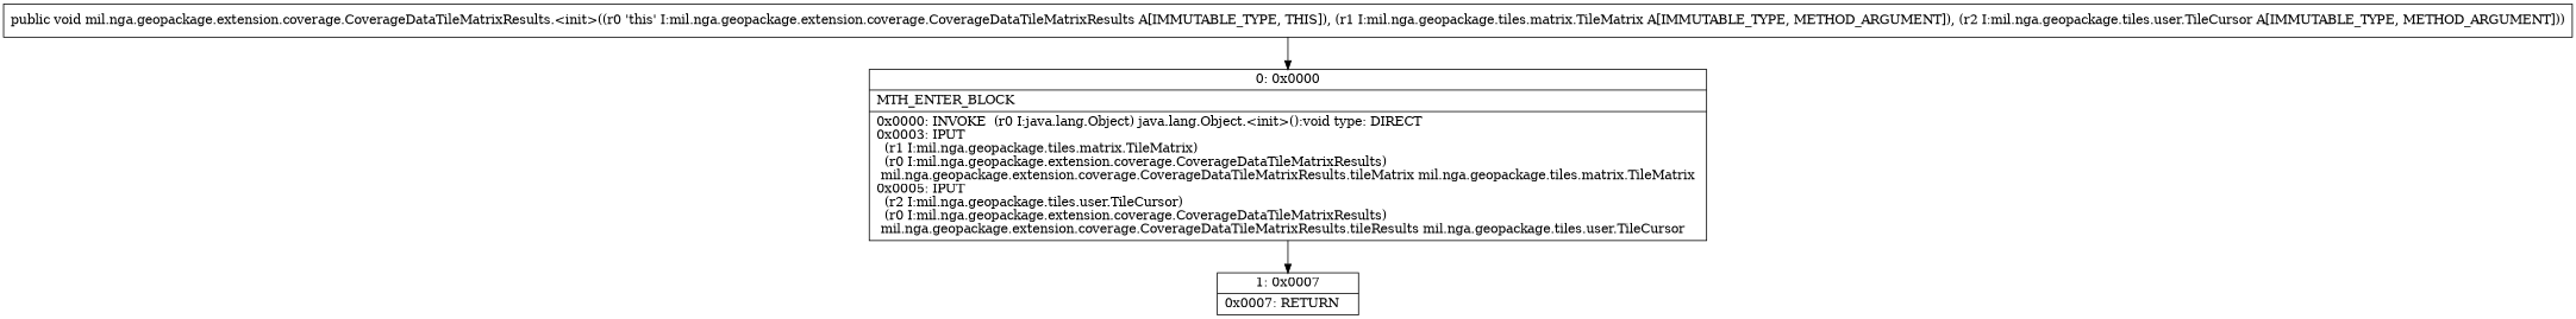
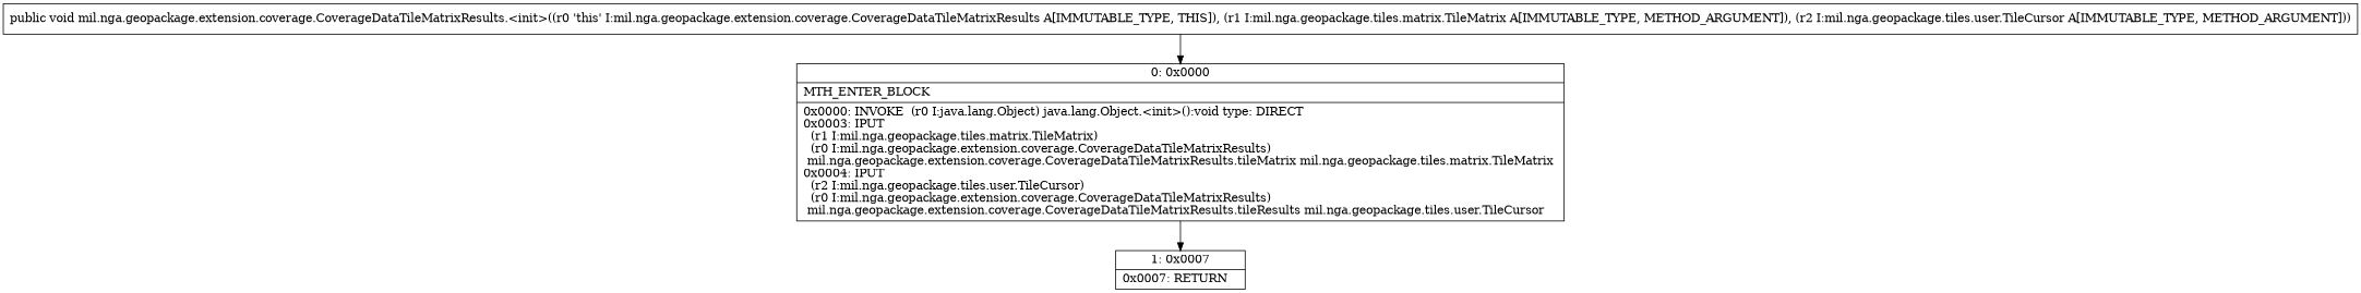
  digraph {
    node [shape=record]
-   n1 [label="{0\:\ 0x0000|MTH_ENTER_BLOCK\l|0x0000: INVOKE  (r0 I:java.lang.Object) java.lang.Object.\<init\>():void type: DIRECT \l0x0003: IPUT  \l  (r1 I:mil.nga.geopackage.tiles.matrix.TileMatrix)\l  (r0 I:mil.nga.geopackage.extension.coverage.CoverageDataTileMatrixResults)\l mil.nga.geopackage.extension.coverage.CoverageDataTileMatrixResults.tileMatrix mil.nga.geopackage.tiles.matrix.TileMatrix \l0x0005: IPUT  \l  (r2 I:mil.nga.geopackage.tiles.user.TileCursor)\l  (r0 I:mil.nga.geopackage.extension.coverage.CoverageDataTileMatrixResults)\l mil.nga.geopackage.extension.coverage.CoverageDataTileMatrixResults.tileResults mil.nga.geopackage.tiles.user.TileCursor \l}"]
+   n1 [label="{0\:\ 0x0000|MTH_ENTER_BLOCK\l|0x0000: INVOKE  (r0 I:java.lang.Object) java.lang.Object.\<init\>():void type: DIRECT \l0x0003: IPUT  \l  (r1 I:mil.nga.geopackage.tiles.matrix.TileMatrix)\l  (r0 I:mil.nga.geopackage.extension.coverage.CoverageDataTileMatrixResults)\l mil.nga.geopackage.extension.coverage.CoverageDataTileMatrixResults.tileMatrix mil.nga.geopackage.tiles.matrix.TileMatrix \l0x0004: IPUT  \l  (r2 I:mil.nga.geopackage.tiles.user.TileCursor)\l  (r0 I:mil.nga.geopackage.extension.coverage.CoverageDataTileMatrixResults)\l mil.nga.geopackage.extension.coverage.CoverageDataTileMatrixResults.tileResults mil.nga.geopackage.tiles.user.TileCursor \l}"]
    n2 [label="{1\:\ 0x0007|0x0007: RETURN   \l}"]
    n3 [label="{public void mil.nga.geopackage.extension.coverage.CoverageDataTileMatrixResults.\<init\>((r0 'this' I:mil.nga.geopackage.extension.coverage.CoverageDataTileMatrixResults A[IMMUTABLE_TYPE, THIS]), (r1 I:mil.nga.geopackage.tiles.matrix.TileMatrix A[IMMUTABLE_TYPE, METHOD_ARGUMENT]), (r2 I:mil.nga.geopackage.tiles.user.TileCursor A[IMMUTABLE_TYPE, METHOD_ARGUMENT])) }"]
    n1 -> n2
    n3 -> n1
  }
